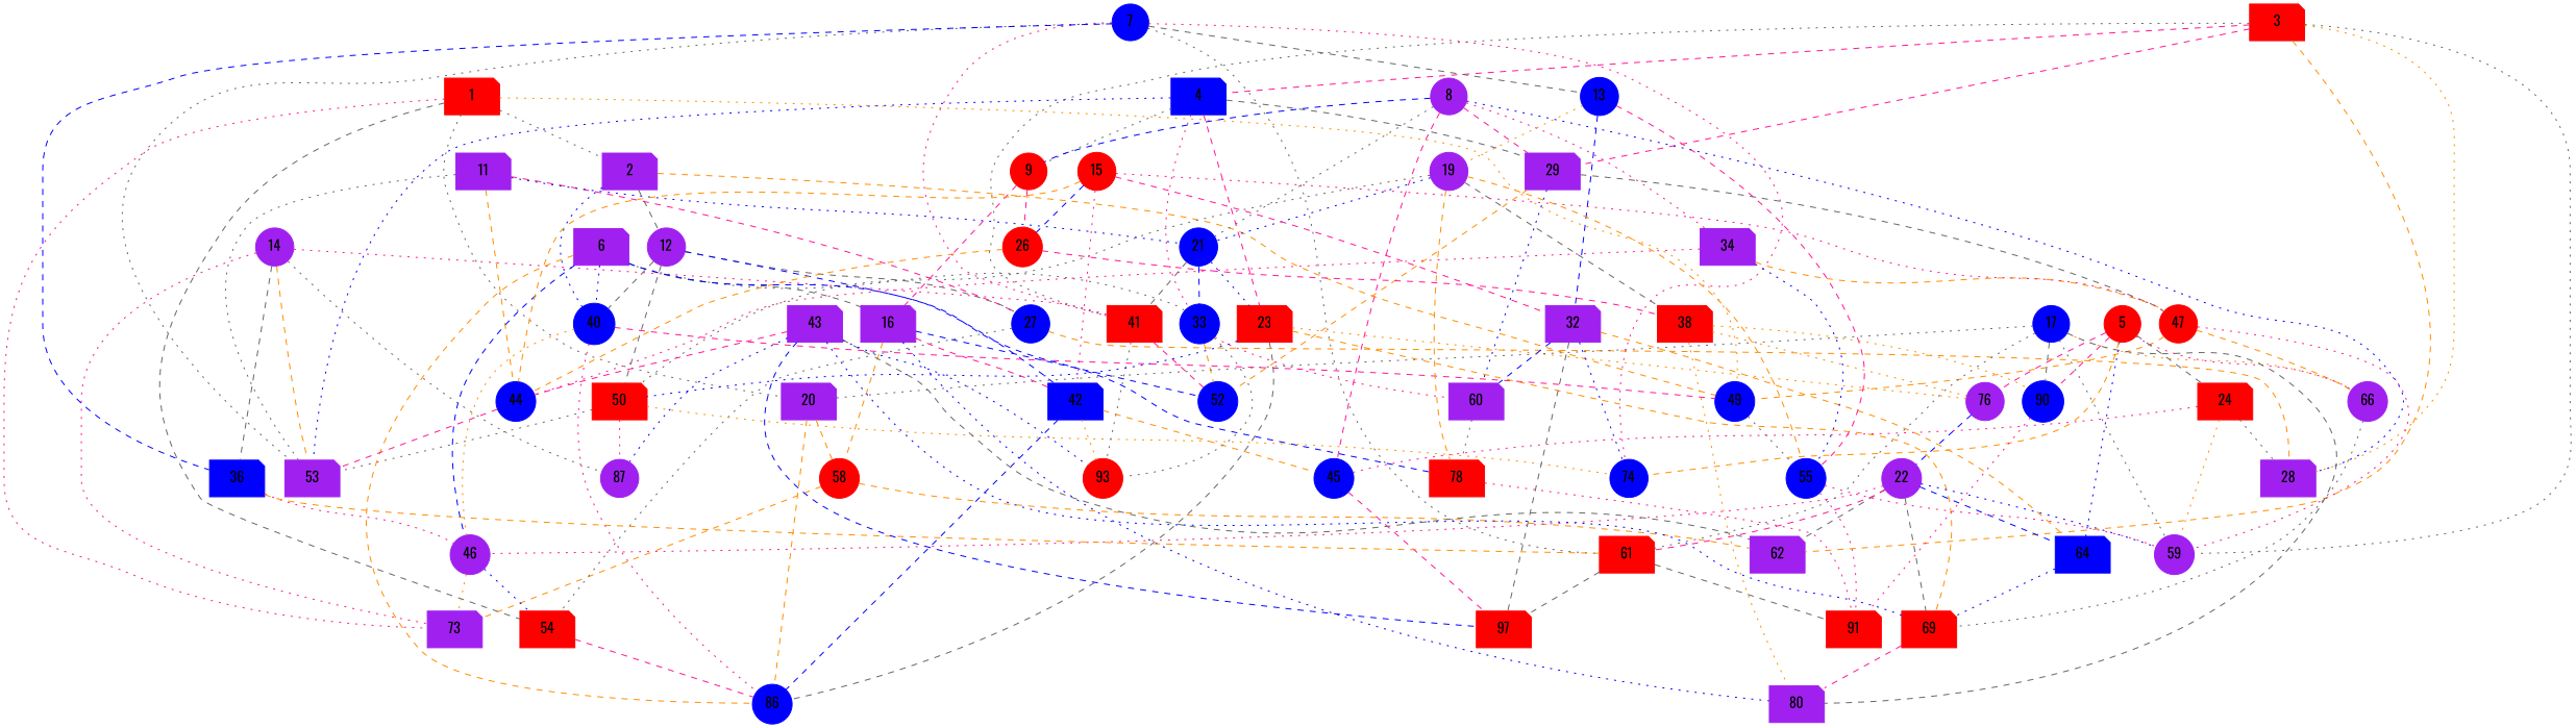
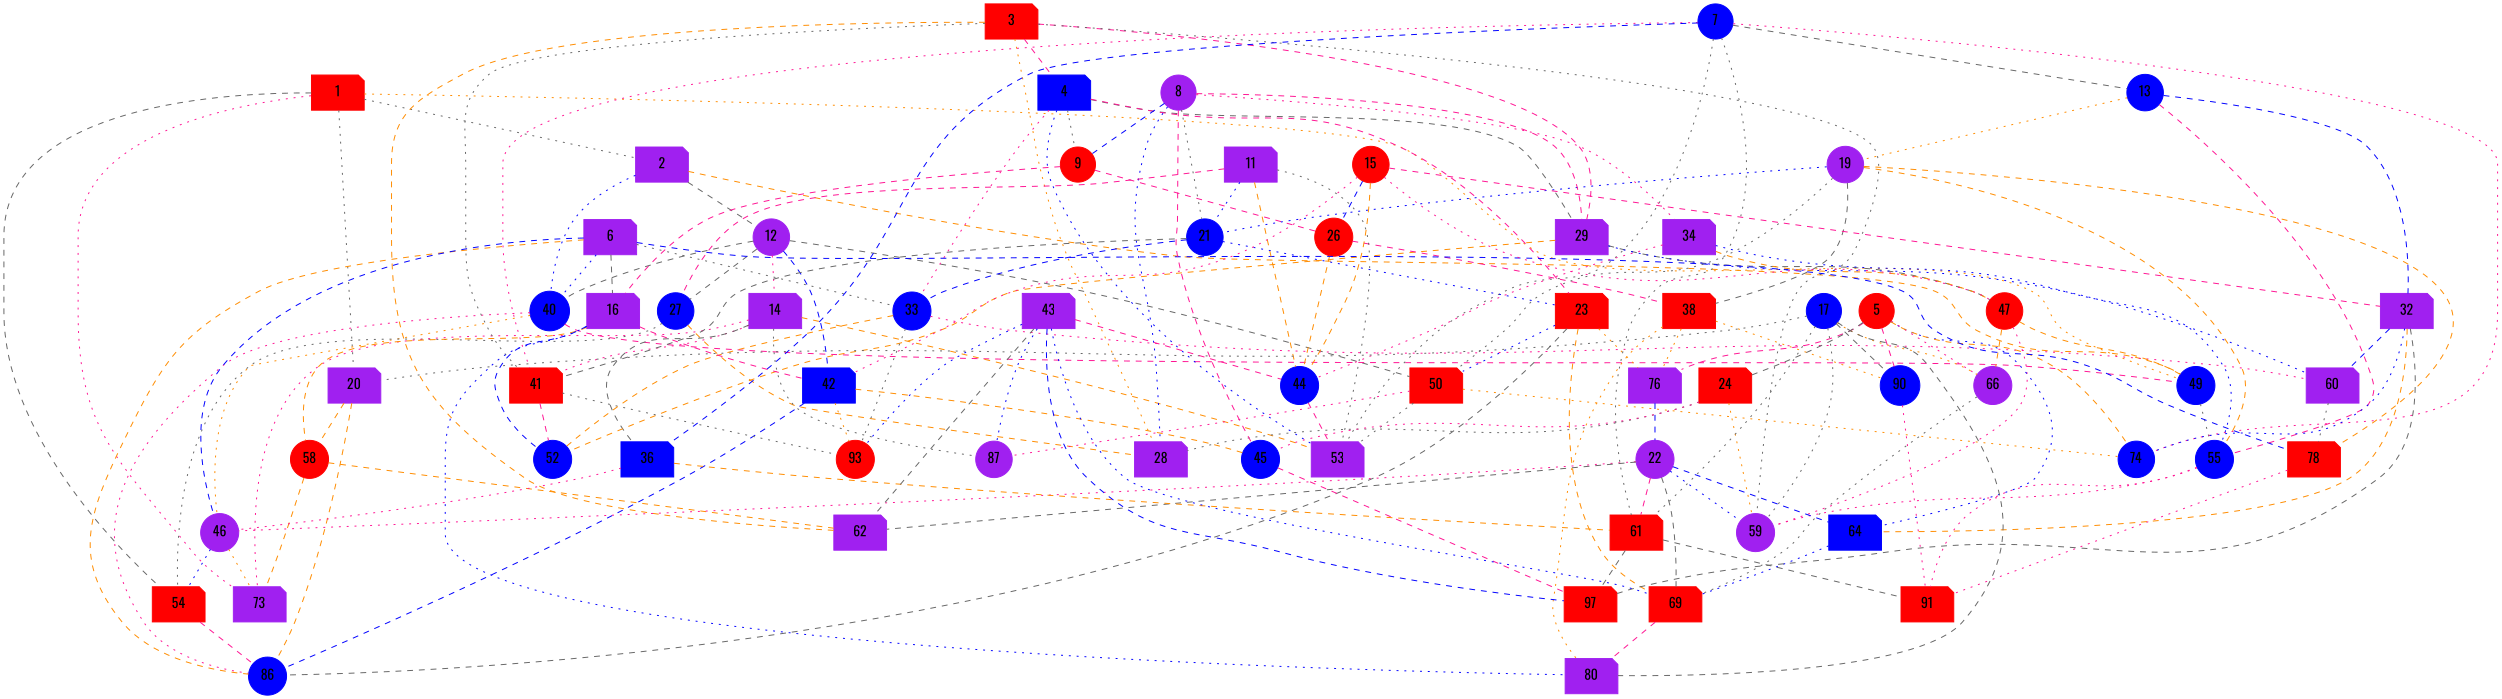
  graph {
    fontname=Oswald
    node [color=purple fontname=Oswald shape=note style=filled]
    edge [color=gray40 fontname=Oswald style=dashed]
    1 [color=red super="+18"]
    2
    20
    49 [color=blue shape=circle super="+65"]
    54 [color=red]
    73
    12 [shape=circle super="+99"]
    40 [color=blue shape=circle super="+81"]
    86 [color=blue shape=circle super="+98"]
    58 [color=red shape=circle]
    55 [color=blue shape=circle super="+94"]
    27 [color=blue shape=circle]
-   14 [shape=circle super="+83"]
+   14 [super="+83"]
    42 [color=blue super="+63"]
    50 [color=red super="+56"]
    46 [shape=circle super="+67"]
    3 [color=red super="+10"]
    4 [color=blue super="+89"]
    28
    29 [super="+48"]
    41 [color=red super="+85"]
    59 [shape=circle super="+84"]
    62
    9 [color=red shape=circle]
    23 [color=red super="+57"]
    33 [color=blue shape=circle super="+77"]
    53 [super="+96"]
    47 [color=red shape=circle super="+100"]
    52 [color=blue shape=circle]
    60
    93 [color=red shape=circle]
    16 [super="+75"]
    26 [color=red shape=circle super="+39"]
-   76 [shape=circle]
+   76
    69 [color=red super="+95"]
    5 [color=red shape=circle super="+25"]
    24 [color=red]
    64 [color=blue]
    66 [shape=circle]
    74 [color=blue shape=circle]
    90 [color=blue shape=circle]
    45 [color=blue shape=circle]
    22 [shape=circle super="+37"]
    91 [color=red]
    6 [super="+31"]
    78 [color=red]
    80
    7 [color=blue shape=circle super="+72"]
    13 [color=blue shape=circle]
    36 [color=blue]
    61 [color=red super="+82"]
    19 [shape=circle super="+92"]
    32 [super="+88"]
    97 [color=red]
    8 [shape=circle super="+35"]
    21 [color=blue shape=circle super="+70"]
    34
    44 [color=blue shape=circle super="+68"]
    38 [color=red super="+71"]
    11
    87 [shape=circle]
    15 [color=red shape=circle super="+30"]
    17 [color=blue shape=circle super="+51"]
    43 [super="+79"]
    1 -- 2 [style=dotted]
    1 -- 20 [style=dotted]
    1 -- 49 [color=darkorange style=dotted weight=2]
    1 -- 54
    1 -- 73 [color=deeppink style=dotted]
    2 -- 49 [color=darkorange]
    2 -- 12
    2 -- 40 [color=blue style=dotted]
    20 -- 86 [color=darkorange]
    20 -- 58 [color=darkorange]
    49 -- 55 [style=dotted]
    54 -- 86 [color=deeppink]
    12 -- 40
    12 -- 27
+   12 -- 14 [color=deeppink style=dotted]
    12 -- 42 [color=blue]
    12 -- 50
    40 -- 49 [color=deeppink]
    40 -- 86 [color=deeppink style=dotted]
    40 -- 46 [color=darkorange style=dotted]
    58 -- 73 [color=darkorange]
    58 -- 62 [color=darkorange]
    55 -- 59 [color=deeppink style=dotted]
    55 -- 91 [color=deeppink style=dotted]
    27 -- 54 [style=dotted]
    27 -- 28 [color=darkorange]
    14 -- 73 [color=deeppink style=dotted]
    14 -- 41 [color=deeppink style=dotted]
    14 -- 53 [color=darkorange]
    14 -- 36
    14 -- 87 [style=dotted]
    42 -- 86 [color=blue]
    42 -- 93 [color=darkorange style=dotted]
    42 -- 45 [color=darkorange]
    50 -- 53 [style=dotted]
    50 -- 74 [color=darkorange style=dotted]
    50 -- 87 [color=deeppink style=dotted]
    46 -- 54 [color=blue style=dotted]
    46 -- 73 [color=darkorange style=dotted]
    3 -- 4 [color=deeppink]
    3 -- 28 [color=darkorange style=dotted]
    3 -- 29 [color=deeppink]
    3 -- 41 [style=dotted]
    3 -- 59 [style=dotted]
    3 -- 62 [color=darkorange]
    4 -- 29
    4 -- 9 [style=dotted]
    4 -- 23 [color=deeppink]
    4 -- 33 [color=deeppink style=dotted]
    4 -- 53 [color=blue style=dotted]
    29 -- 47
    29 -- 52 [color=darkorange]
    29 -- 60 [color=blue style=dotted]
    41 -- 52 [color=deeppink]
    41 -- 93 [style=dotted]
    9 -- 16 [color=deeppink]
    9 -- 26 [color=deeppink]
    23 -- 86
    23 -- 50 [color=blue style=dotted]
    23 -- 76 [color=darkorange style=dotted]
    23 -- 69 [color=darkorange]
    33 -- 52 [color=darkorange]
    33 -- 60 [color=deeppink style=dotted]
    33 -- 93 [style=dotted]
    47 -- 49 [color=darkorange]
    47 -- 59 [color=deeppink style=dotted]
    47 -- 66 [color=darkorange]
    60 -- 78 [style=dotted]
    16 -- 58 [color=darkorange]
    16 -- 42 [color=deeppink]
    16 -- 52 [color=blue]
    16 -- 80 [color=blue style=dotted]
    26 -- 44 [color=darkorange]
    26 -- 38 [color=deeppink weight=2]
    76 -- 22 [color=blue]
    69 -- 80 [color=deeppink]
    5 -- 76 [color=deeppink]
    5 -- 24
    5 -- 64 [color=blue style=dotted]
    5 -- 66 [color=deeppink style=dotted]
    5 -- 74 [color=darkorange]
    5 -- 90 [color=deeppink]
    24 -- 28 [style=dotted]
    24 -- 59 [color=darkorange style=dotted]
    24 -- 45 [color=deeppink style=dotted]
    64 -- 69 [color=blue style=dotted]
    66 -- 69 [style=dotted]
    90 -- 91 [color=deeppink style=dotted]
    45 -- 97 [color=deeppink]
    22 -- 46 [color=deeppink style=dotted]
    22 -- 59 [color=blue style=dotted]
    22 -- 62
    22 -- 69
    22 -- 64 [color=blue]
    22 -- 61 [color=deeppink]
    6 -- 40 [color=blue style=dotted]
    6 -- 86 [color=darkorange]
    6 -- 46 [color=blue]
    6 -- 33 [style=dotted]
    6 -- 16
    6 -- 78 [color=blue]
    78 -- 91 [color=deeppink style=dotted]
    7 -- 41 [color=deeppink style=dotted]
    7 -- 53 [style=dotted]
    7 -- 74 [color=deeppink style=dotted]
    7 -- 13
    7 -- 36 [color=blue]
    7 -- 61 [style=dotted]
    13 -- 55 [color=deeppink]
    13 -- 19 [color=darkorange style=dotted]
    13 -- 32 [color=blue]
    36 -- 46 [color=deeppink style=dotted]
    36 -- 61 [color=darkorange]
    61 -- 91
    61 -- 97
    19 -- 55 [color=darkorange]
    19 -- 50 [style=dotted]
    19 -- 78 [color=darkorange]
    19 -- 21 [color=blue style=dotted]
    19 -- 38
    32 -- 60 [color=blue]
    32 -- 64 [color=darkorange]
    32 -- 74 [color=blue style=dotted]
    32 -- 97
    8 -- 28 [color=blue style=dotted]
    8 -- 29 [color=deeppink]
    8 -- 9 [color=blue]
    8 -- 45 [color=deeppink]
    8 -- 21 [style=dotted]
    8 -- 34 [color=deeppink style=dotted]
    21 -- 41
    21 -- 23 [color=blue style=dotted]
    21 -- 33 [color=blue]
    34 -- 55 [color=blue style=dotted]
    34 -- 47 [color=darkorange]
    34 -- 44 [color=deeppink style=dotted]
    44 -- 53 [color=deeppink]
    38 -- 76 [color=darkorange style=dotted]
    38 -- 90 [color=darkorange style=dotted]
    38 -- 80 [color=darkorange style=dotted]
    11 -- 27 [color=deeppink]
    11 -- 53 [style=dotted]
    11 -- 21 [color=blue style=dotted]
    11 -- 44 [color=darkorange]
    15 -- 42 [color=deeppink style=dotted]
    15 -- 47 [color=deeppink style=dotted]
    15 -- 26 [color=blue weight=2]
    15 -- 32 [color=deeppink]
    15 -- 44 [color=darkorange]
    17 -- 20 [style=dotted]
    17 -- 59 [style=dotted]
    17 -- 66 [color=darkorange style=dotted]
    17 -- 90
    17 -- 80
    17 -- 61 [style=dotted]
    43 -- 62
    43 -- 93 [color=blue style=dotted]
    43 -- 69 [color=blue style=dotted]
    43 -- 97 [color=blue]
    43 -- 44 [color=deeppink]
    43 -- 87 [color=blue style=dotted]
  }
